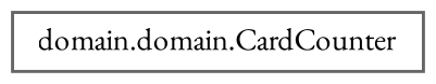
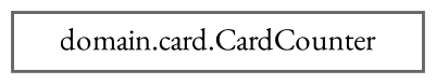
  digraph {
    rankdir=LR
    fontname="EB Garamond"
-   n1 [color=grey40 fillcolor=white fontname="EB Garamond" fontsize=10 height=0.2 label="domain.domain.CardCounter" shape=box style=filled width=0.4]
+   n1 [color=grey40 fillcolor=white fontname="EB Garamond" fontsize=10 height=0.2 label="domain.card.CardCounter" shape=box style=filled width=0.4]
  }
